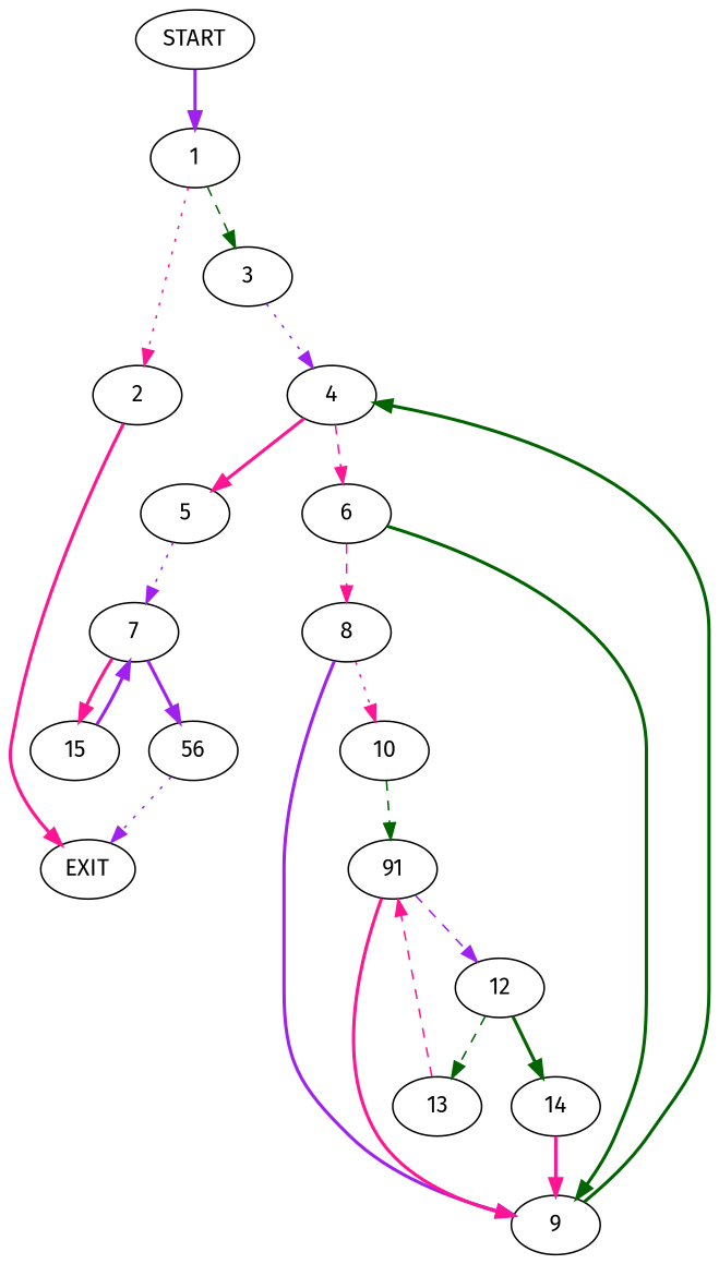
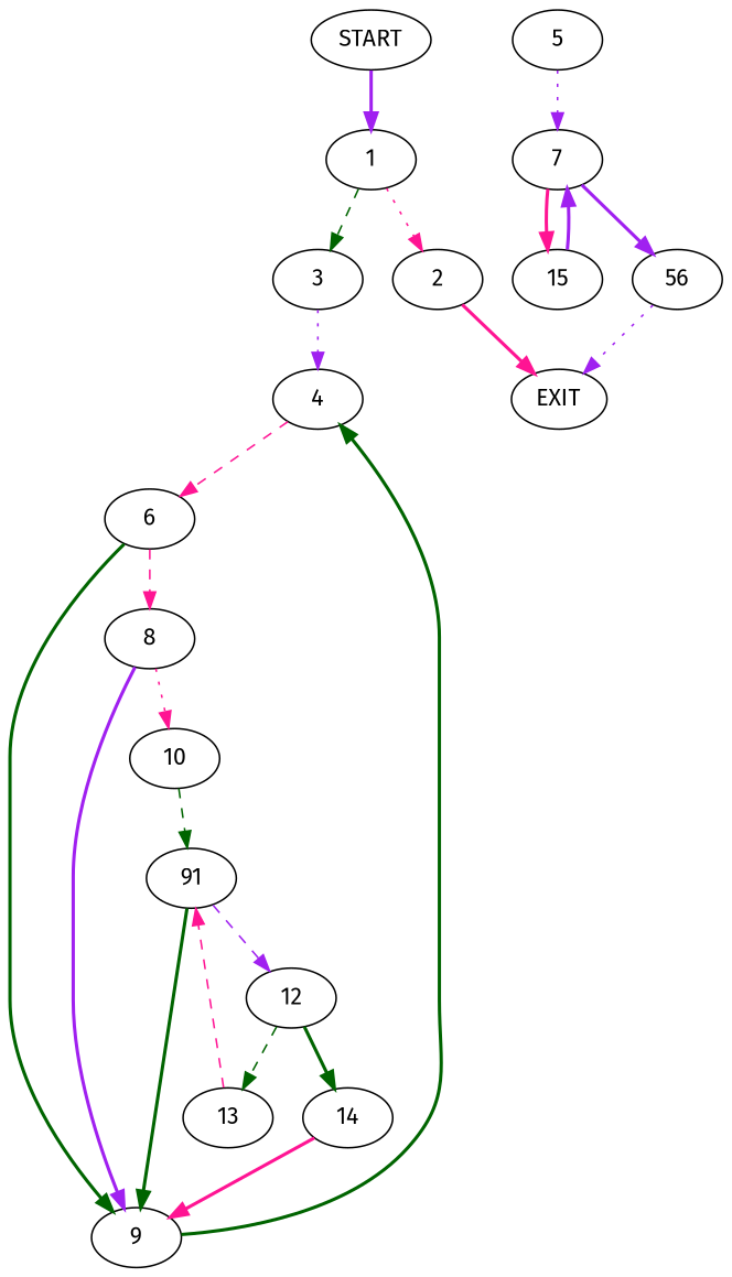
  digraph {
    fontname="Fira Sans"
    node [fontname="Fira Sans"]
    edge [color=deeppink fontname="Fira Sans" style=bold]
    n1 [label=START]
    1
    2
    3
    n5 [label=EXIT]
    4
    5
    6
    7
    8
    9
    15
    n13 [label=56]
    10
    n15 [label=91]
    12
    13
    14
    n1 -> 1 [color=purple]
    1 -> 2 [style=dotted]
    1 -> 3 [color=darkgreen style=dashed]
    2 -> n5
    3 -> 4 [color=purple style=dotted]
-   4 -> 5
    4 -> 6 [style=dashed]
    5 -> 7 [color=purple style=dotted]
    6 -> 8 [style=dashed]
    6 -> 9 [color=darkgreen]
    7 -> 15
    7 -> n13 [color=purple]
    8 -> 9 [color=purple]
    8 -> 10 [style=dotted]
    9 -> 4 [color=darkgreen]
    15 -> 7 [color=purple]
    n13 -> n5 [color=purple style=dotted]
    10 -> n15 [color=darkgreen style=dashed]
-   n15 -> 9
+   n15 -> 9 [color=darkgreen]
    n15 -> 12 [color=purple style=dashed]
    12 -> 13 [color=darkgreen style=dashed]
    12 -> 14 [color=darkgreen]
    13 -> n15 [style=dashed]
    14 -> 9
  }
